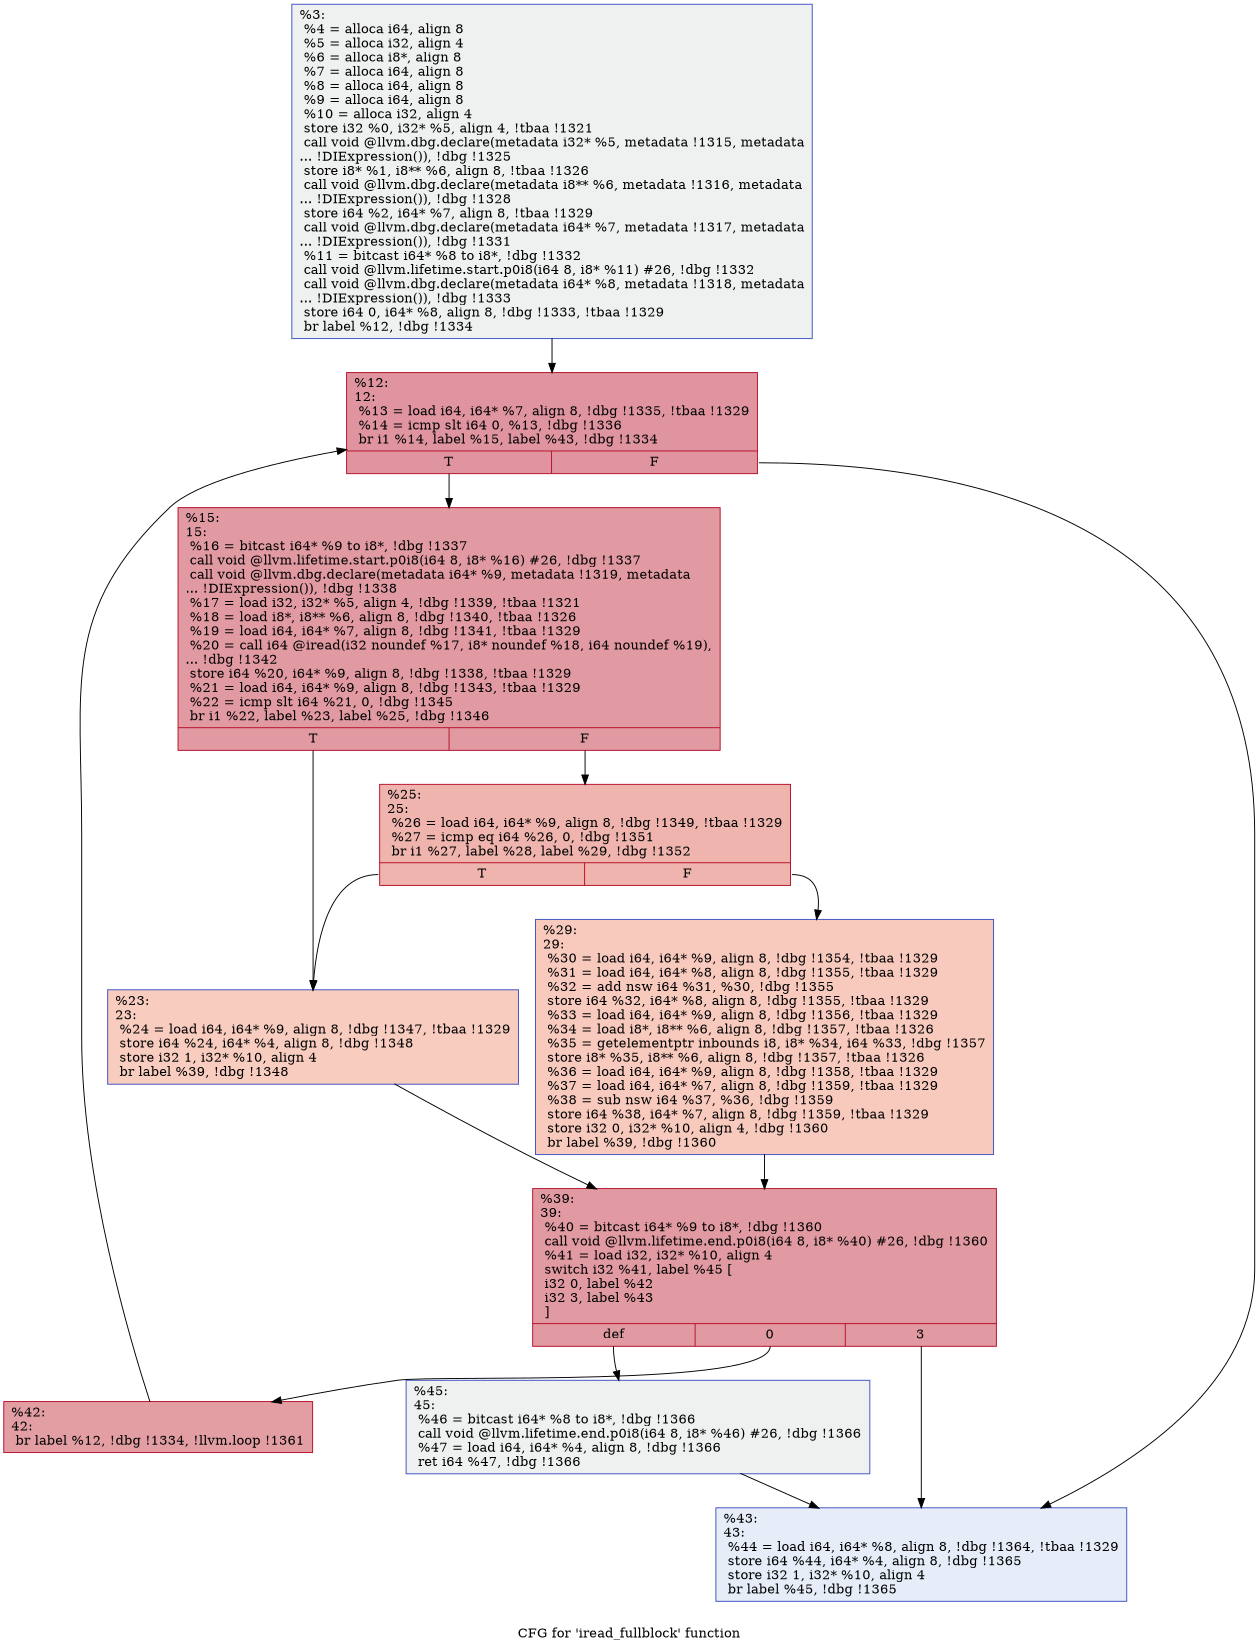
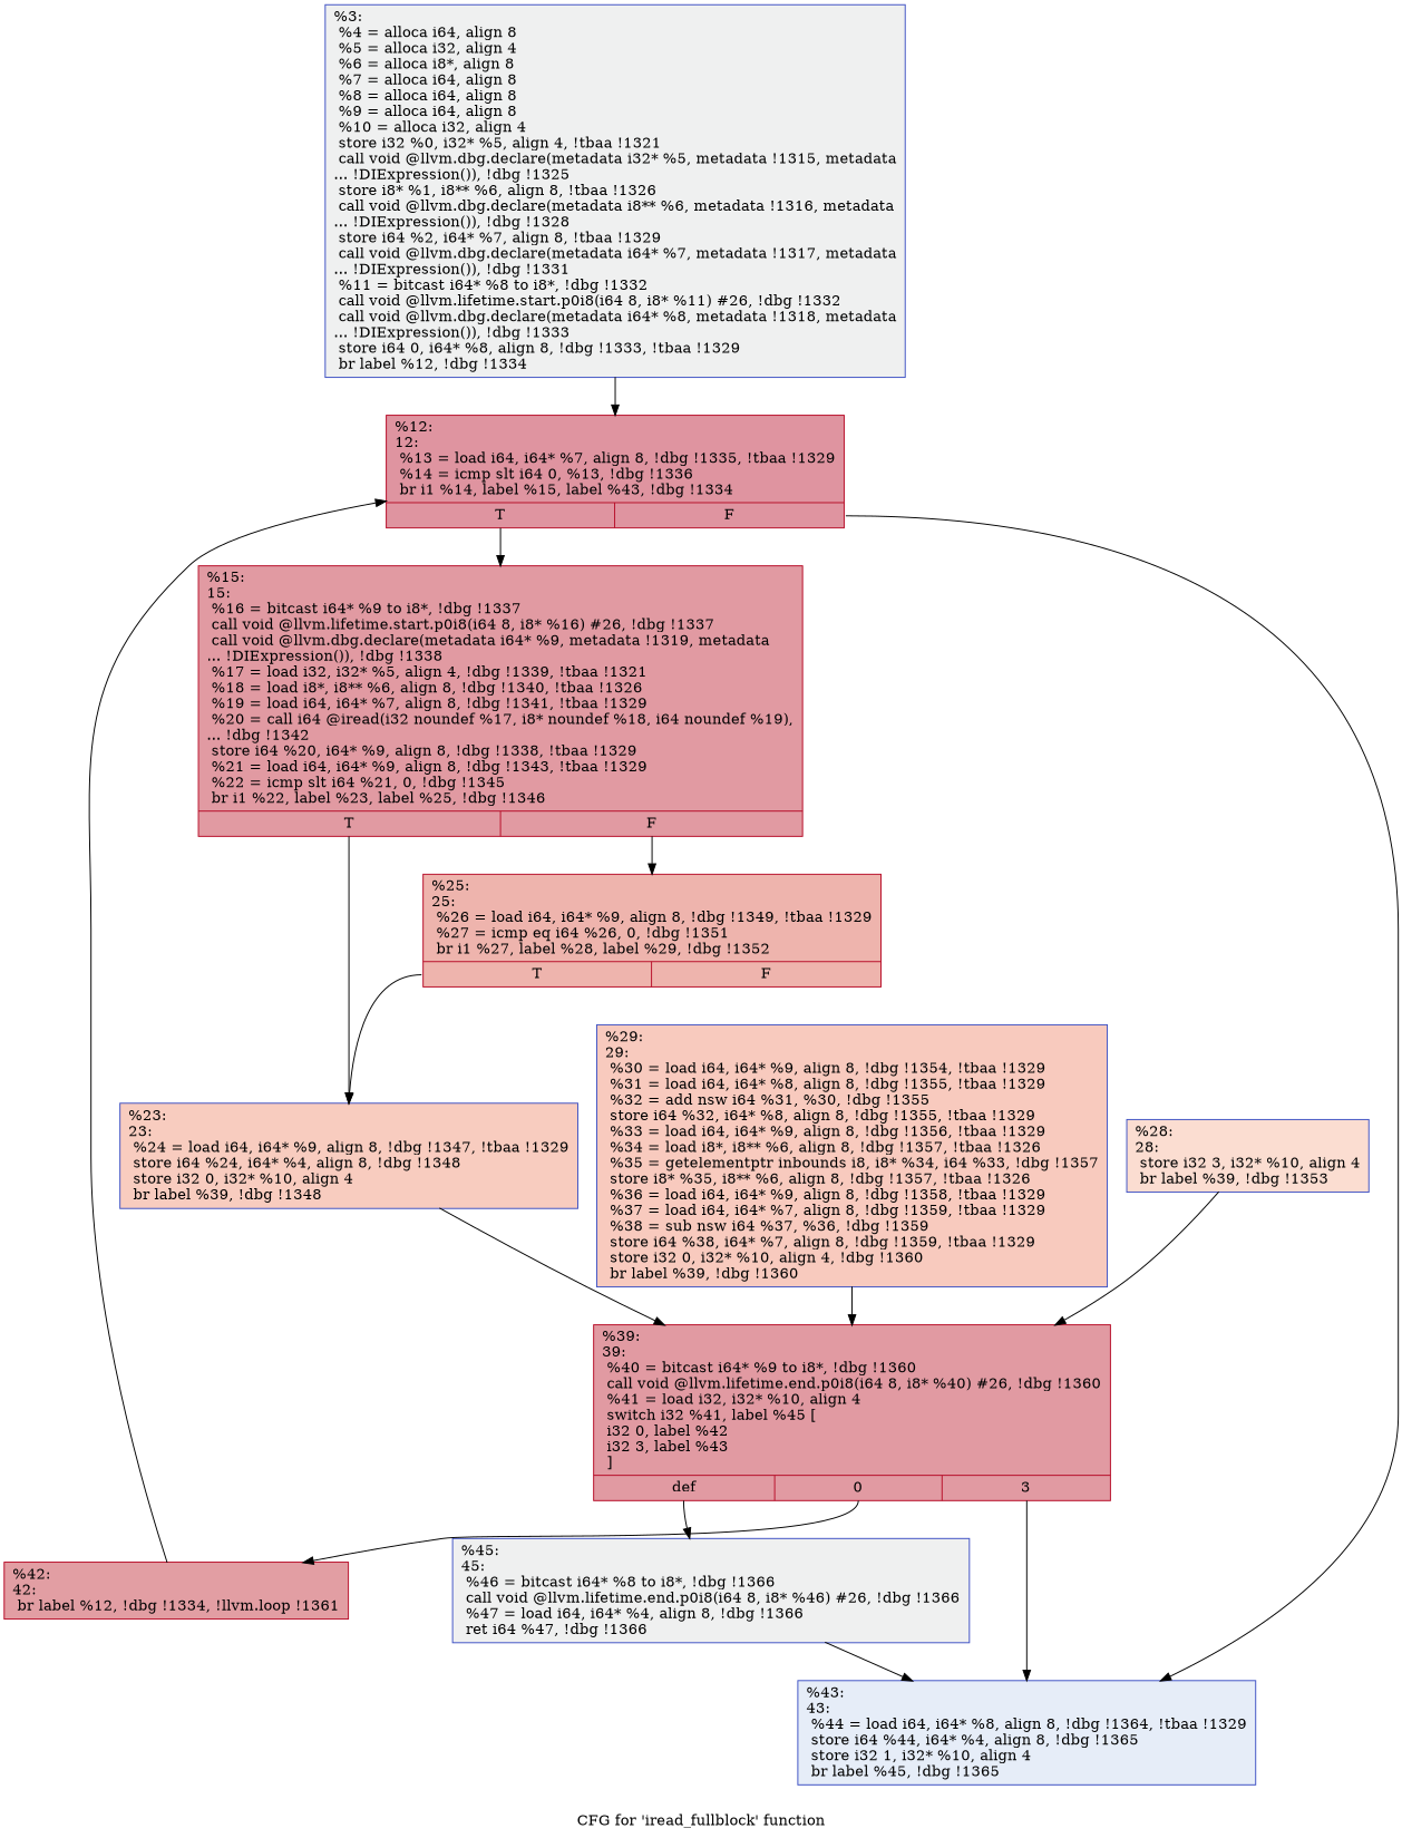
  digraph {
    label="CFG for 'iread_fullblock' function"
    node [color="#3d50c3ff" fillcolor="#dbdcde70" shape=record style=filled]
    n1 [label="{%3:\l  %4 = alloca i64, align 8\l  %5 = alloca i32, align 4\l  %6 = alloca i8*, align 8\l  %7 = alloca i64, align 8\l  %8 = alloca i64, align 8\l  %9 = alloca i64, align 8\l  %10 = alloca i32, align 4\l  store i32 %0, i32* %5, align 4, !tbaa !1321\l  call void @llvm.dbg.declare(metadata i32* %5, metadata !1315, metadata\l... !DIExpression()), !dbg !1325\l  store i8* %1, i8** %6, align 8, !tbaa !1326\l  call void @llvm.dbg.declare(metadata i8** %6, metadata !1316, metadata\l... !DIExpression()), !dbg !1328\l  store i64 %2, i64* %7, align 8, !tbaa !1329\l  call void @llvm.dbg.declare(metadata i64* %7, metadata !1317, metadata\l... !DIExpression()), !dbg !1331\l  %11 = bitcast i64* %8 to i8*, !dbg !1332\l  call void @llvm.lifetime.start.p0i8(i64 8, i8* %11) #26, !dbg !1332\l  call void @llvm.dbg.declare(metadata i64* %8, metadata !1318, metadata\l... !DIExpression()), !dbg !1333\l  store i64 0, i64* %8, align 8, !dbg !1333, !tbaa !1329\l  br label %12, !dbg !1334\l}"]
    n2 [color="#b70d28ff" fillcolor="#b70d2870" label="{%12:\l12:                                               \l  %13 = load i64, i64* %7, align 8, !dbg !1335, !tbaa !1329\l  %14 = icmp slt i64 0, %13, !dbg !1336\l  br i1 %14, label %15, label %43, !dbg !1334\l|{<s0>T|<s1>F}}"]
    n3 [color="#b70d28ff" fillcolor="#bb1b2c70" label="{%15:\l15:                                               \l  %16 = bitcast i64* %9 to i8*, !dbg !1337\l  call void @llvm.lifetime.start.p0i8(i64 8, i8* %16) #26, !dbg !1337\l  call void @llvm.dbg.declare(metadata i64* %9, metadata !1319, metadata\l... !DIExpression()), !dbg !1338\l  %17 = load i32, i32* %5, align 4, !dbg !1339, !tbaa !1321\l  %18 = load i8*, i8** %6, align 8, !dbg !1340, !tbaa !1326\l  %19 = load i64, i64* %7, align 8, !dbg !1341, !tbaa !1329\l  %20 = call i64 @iread(i32 noundef %17, i8* noundef %18, i64 noundef %19),\l... !dbg !1342\l  store i64 %20, i64* %9, align 8, !dbg !1338, !tbaa !1329\l  %21 = load i64, i64* %9, align 8, !dbg !1343, !tbaa !1329\l  %22 = icmp slt i64 %21, 0, !dbg !1345\l  br i1 %22, label %23, label %25, !dbg !1346\l|{<s0>T|<s1>F}}"]
    n4 [fillcolor="#c7d7f070" label="{%43:\l43:                                               \l  %44 = load i64, i64* %8, align 8, !dbg !1364, !tbaa !1329\l  store i64 %44, i64* %4, align 8, !dbg !1365\l  store i32 1, i32* %10, align 4\l  br label %45, !dbg !1365\l}"]
-   n5 [fillcolor="#f08b6e70" label="{%23:\l23:                                               \l  %24 = load i64, i64* %9, align 8, !dbg !1347, !tbaa !1329\l  store i64 %24, i64* %4, align 8, !dbg !1348\l  store i32 1, i32* %10, align 4\l  br label %39, !dbg !1348\l}"]
+   n5 [fillcolor="#f08b6e70" label="{%23:\l23:                                               \l  %24 = load i64, i64* %9, align 8, !dbg !1347, !tbaa !1329\l  store i64 %24, i64* %4, align 8, !dbg !1348\l  store i32 0, i32* %10, align 4\l  br label %39, !dbg !1348\l}"]
    n6 [color="#b70d28ff" fillcolor="#d8564670" label="{%25:\l25:                                               \l  %26 = load i64, i64* %9, align 8, !dbg !1349, !tbaa !1329\l  %27 = icmp eq i64 %26, 0, !dbg !1351\l  br i1 %27, label %28, label %29, !dbg !1352\l|{<s0>T|<s1>F}}"]
    n7 [color="#b70d28ff" fillcolor="#bb1b2c70" label="{%39:\l39:                                               \l  %40 = bitcast i64* %9 to i8*, !dbg !1360\l  call void @llvm.lifetime.end.p0i8(i64 8, i8* %40) #26, !dbg !1360\l  %41 = load i32, i32* %10, align 4\l  switch i32 %41, label %45 [\l    i32 0, label %42\l    i32 3, label %43\l  ]\l|{<s0>def|<s1>0|<s2>3}}"]
    n8 [fillcolor="#ef886b70" label="{%29:\l29:                                               \l  %30 = load i64, i64* %9, align 8, !dbg !1354, !tbaa !1329\l  %31 = load i64, i64* %8, align 8, !dbg !1355, !tbaa !1329\l  %32 = add nsw i64 %31, %30, !dbg !1355\l  store i64 %32, i64* %8, align 8, !dbg !1355, !tbaa !1329\l  %33 = load i64, i64* %9, align 8, !dbg !1356, !tbaa !1329\l  %34 = load i8*, i8** %6, align 8, !dbg !1357, !tbaa !1326\l  %35 = getelementptr inbounds i8, i8* %34, i64 %33, !dbg !1357\l  store i8* %35, i8** %6, align 8, !dbg !1357, !tbaa !1326\l  %36 = load i64, i64* %9, align 8, !dbg !1358, !tbaa !1329\l  %37 = load i64, i64* %7, align 8, !dbg !1359, !tbaa !1329\l  %38 = sub nsw i64 %37, %36, !dbg !1359\l  store i64 %38, i64* %7, align 8, !dbg !1359, !tbaa !1329\l  store i32 0, i32* %10, align 4, !dbg !1360\l  br label %39, !dbg !1360\l}"]
    n9 [label="{%45:\l45:                                               \l  %46 = bitcast i64* %8 to i8*, !dbg !1366\l  call void @llvm.lifetime.end.p0i8(i64 8, i8* %46) #26, !dbg !1366\l  %47 = load i64, i64* %4, align 8, !dbg !1366\l  ret i64 %47, !dbg !1366\l}"]
    n10 [color="#b70d28ff" fillcolor="#be242e70" label="{%42:\l42:                                               \l  br label %12, !dbg !1334, !llvm.loop !1361\l}"]
+   n11 [fillcolor="#f7b39670" label="{%28:\l28:                                               \l  store i32 3, i32* %10, align 4\l  br label %39, !dbg !1353\l}"]
    n1 -> n2
    n2 -> n3 [tailport=s0]
    n2 -> n4 [tailport=s1]
    n3 -> n5 [tailport=s0]
    n3 -> n6 [tailport=s1]
    n5 -> n7
    n6 -> n5 [tailport=s0]
-   n6 -> n8 [tailport=s1]
    n7 -> n4 [tailport=s2]
    n7 -> n9 [tailport=s0]
    n7 -> n10 [tailport=s1]
    n8 -> n7
    n9 -> n4
    n10 -> n2
+   n11 -> n7
  }
